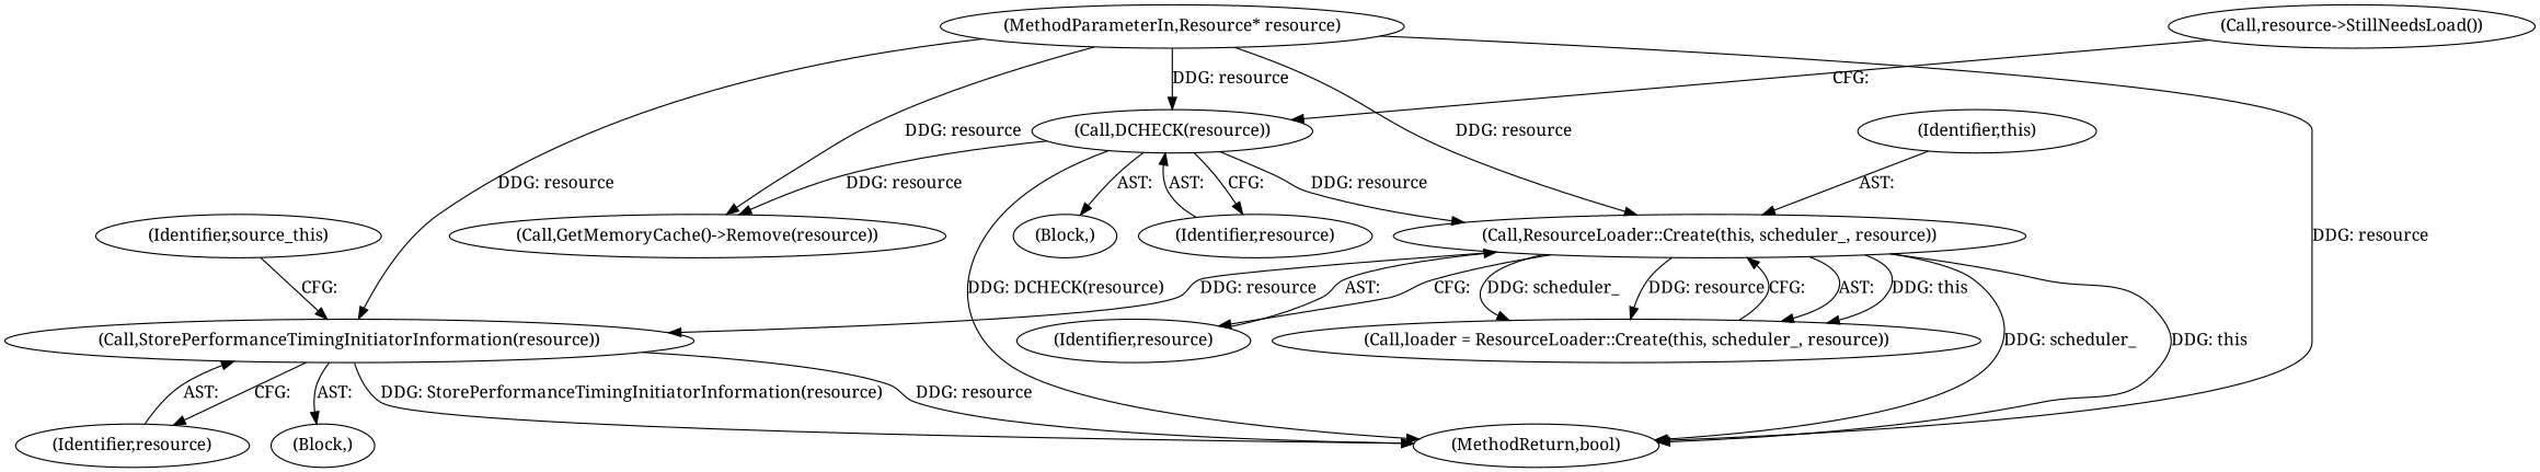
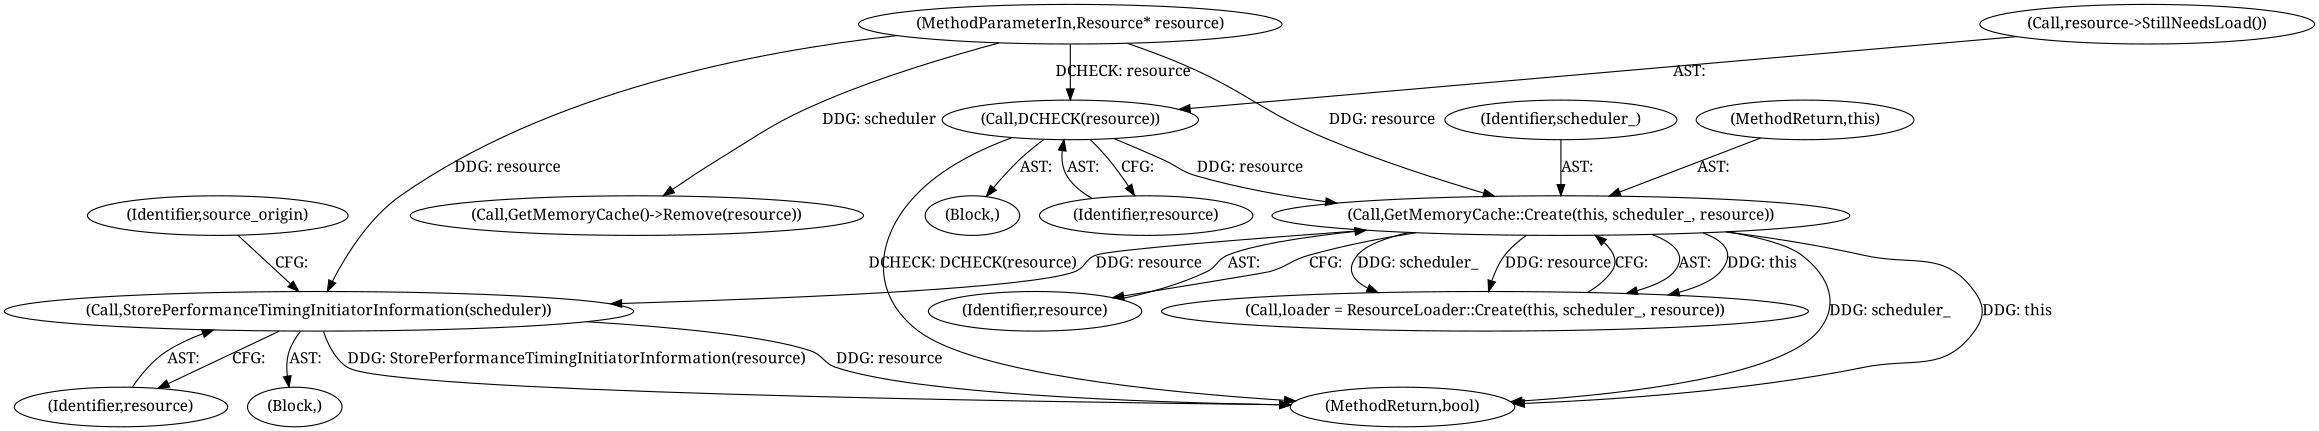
  digraph {
    fontname="Noto Serif"
    node [fontname="Noto Serif"]
    edge [fontname="Noto Serif"]
-   n1 [label="(Call,StorePerformanceTimingInitiatorInformation(resource))"]
+   n1 [label="(Call,StorePerformanceTimingInitiatorInformation(scheduler))"]
    n2 [label="(MethodReturn,bool)"]
    n3 [label="(Block,)"]
    n4 [label="(Identifier,resource)"]
-   n5 [label="(Call,ResourceLoader::Create(this, scheduler_, resource))"]
+   n5 [label="(Call,GetMemoryCache::Create(this, scheduler_, resource))"]
    n6 [label="(Identifier,resource)"]
    n7 [label="(Call,loader = ResourceLoader::Create(this, scheduler_, resource))"]
    n8 [label="(Call,DCHECK(resource))"]
    n9 [label="(Call,GetMemoryCache()->Remove(resource))"]
    n10 [label="(Identifier,resource)"]
    n11 [label="(Block,)"]
    n12 [label="(MethodParameterIn,Resource* resource)"]
-   n13 [label="(Identifier,this)"]
-   n15 [label="(Identifier,source_this)"]
+   n13 [label="(MethodReturn,this)"]
+   n14 [label="(Identifier,scheduler_)"]
+   n15 [label="(Identifier,source_origin)"]
    n16 [label="(Call,resource->StillNeedsLoad())"]
    n1 -> n2 [label="DDG: resource"]
    n1 -> n2 [label="DDG: StorePerformanceTimingInitiatorInformation(resource)"]
    n1 -> n3 [label="AST: "]
    n1 -> n4 [label="CFG: "]
    n4 -> n1 [label="AST: "]
    n5 -> n1 [label="DDG: resource"]
    n5 -> n2 [label="DDG: this"]
    n5 -> n2 [label="DDG: scheduler_"]
    n5 -> n6 [label="CFG: "]
    n5 -> n7 [label="AST: "]
    n5 -> n7 [label="DDG: this"]
    n5 -> n7 [label="DDG: scheduler_"]
    n5 -> n7 [label="DDG: resource"]
    n6 -> n5 [label="AST: "]
    n7 -> n5 [label="CFG: "]
-   n8 -> n2 [label="DDG: DCHECK(resource)"]
+   n8 -> n2 [label="DCHECK: DCHECK(resource)"]
    n8 -> n5 [label="DDG: resource"]
-   n8 -> n9 [label="DDG: resource"]
    n8 -> n10 [label="CFG: "]
    n8 -> n11 [label="AST: "]
    n10 -> n8 [label="AST: "]
    n12 -> n1 [label="DDG: resource"]
-   n12 -> n2 [label="DDG: resource"]
    n12 -> n5 [label="DDG: resource"]
-   n12 -> n8 [label="DDG: resource"]
-   n12 -> n9 [label="DDG: resource"]
+   n12 -> n8 [label="DCHECK: resource"]
+   n12 -> n9 [label="DDG: scheduler"]
    n13 -> n5 [label="AST: "]
+   n14 -> n5 [label="AST: "]
    n15 -> n1 [label="CFG: "]
-   n16 -> n8 [label="CFG: "]
+   n16 -> n8 [label="AST: "]
  }
